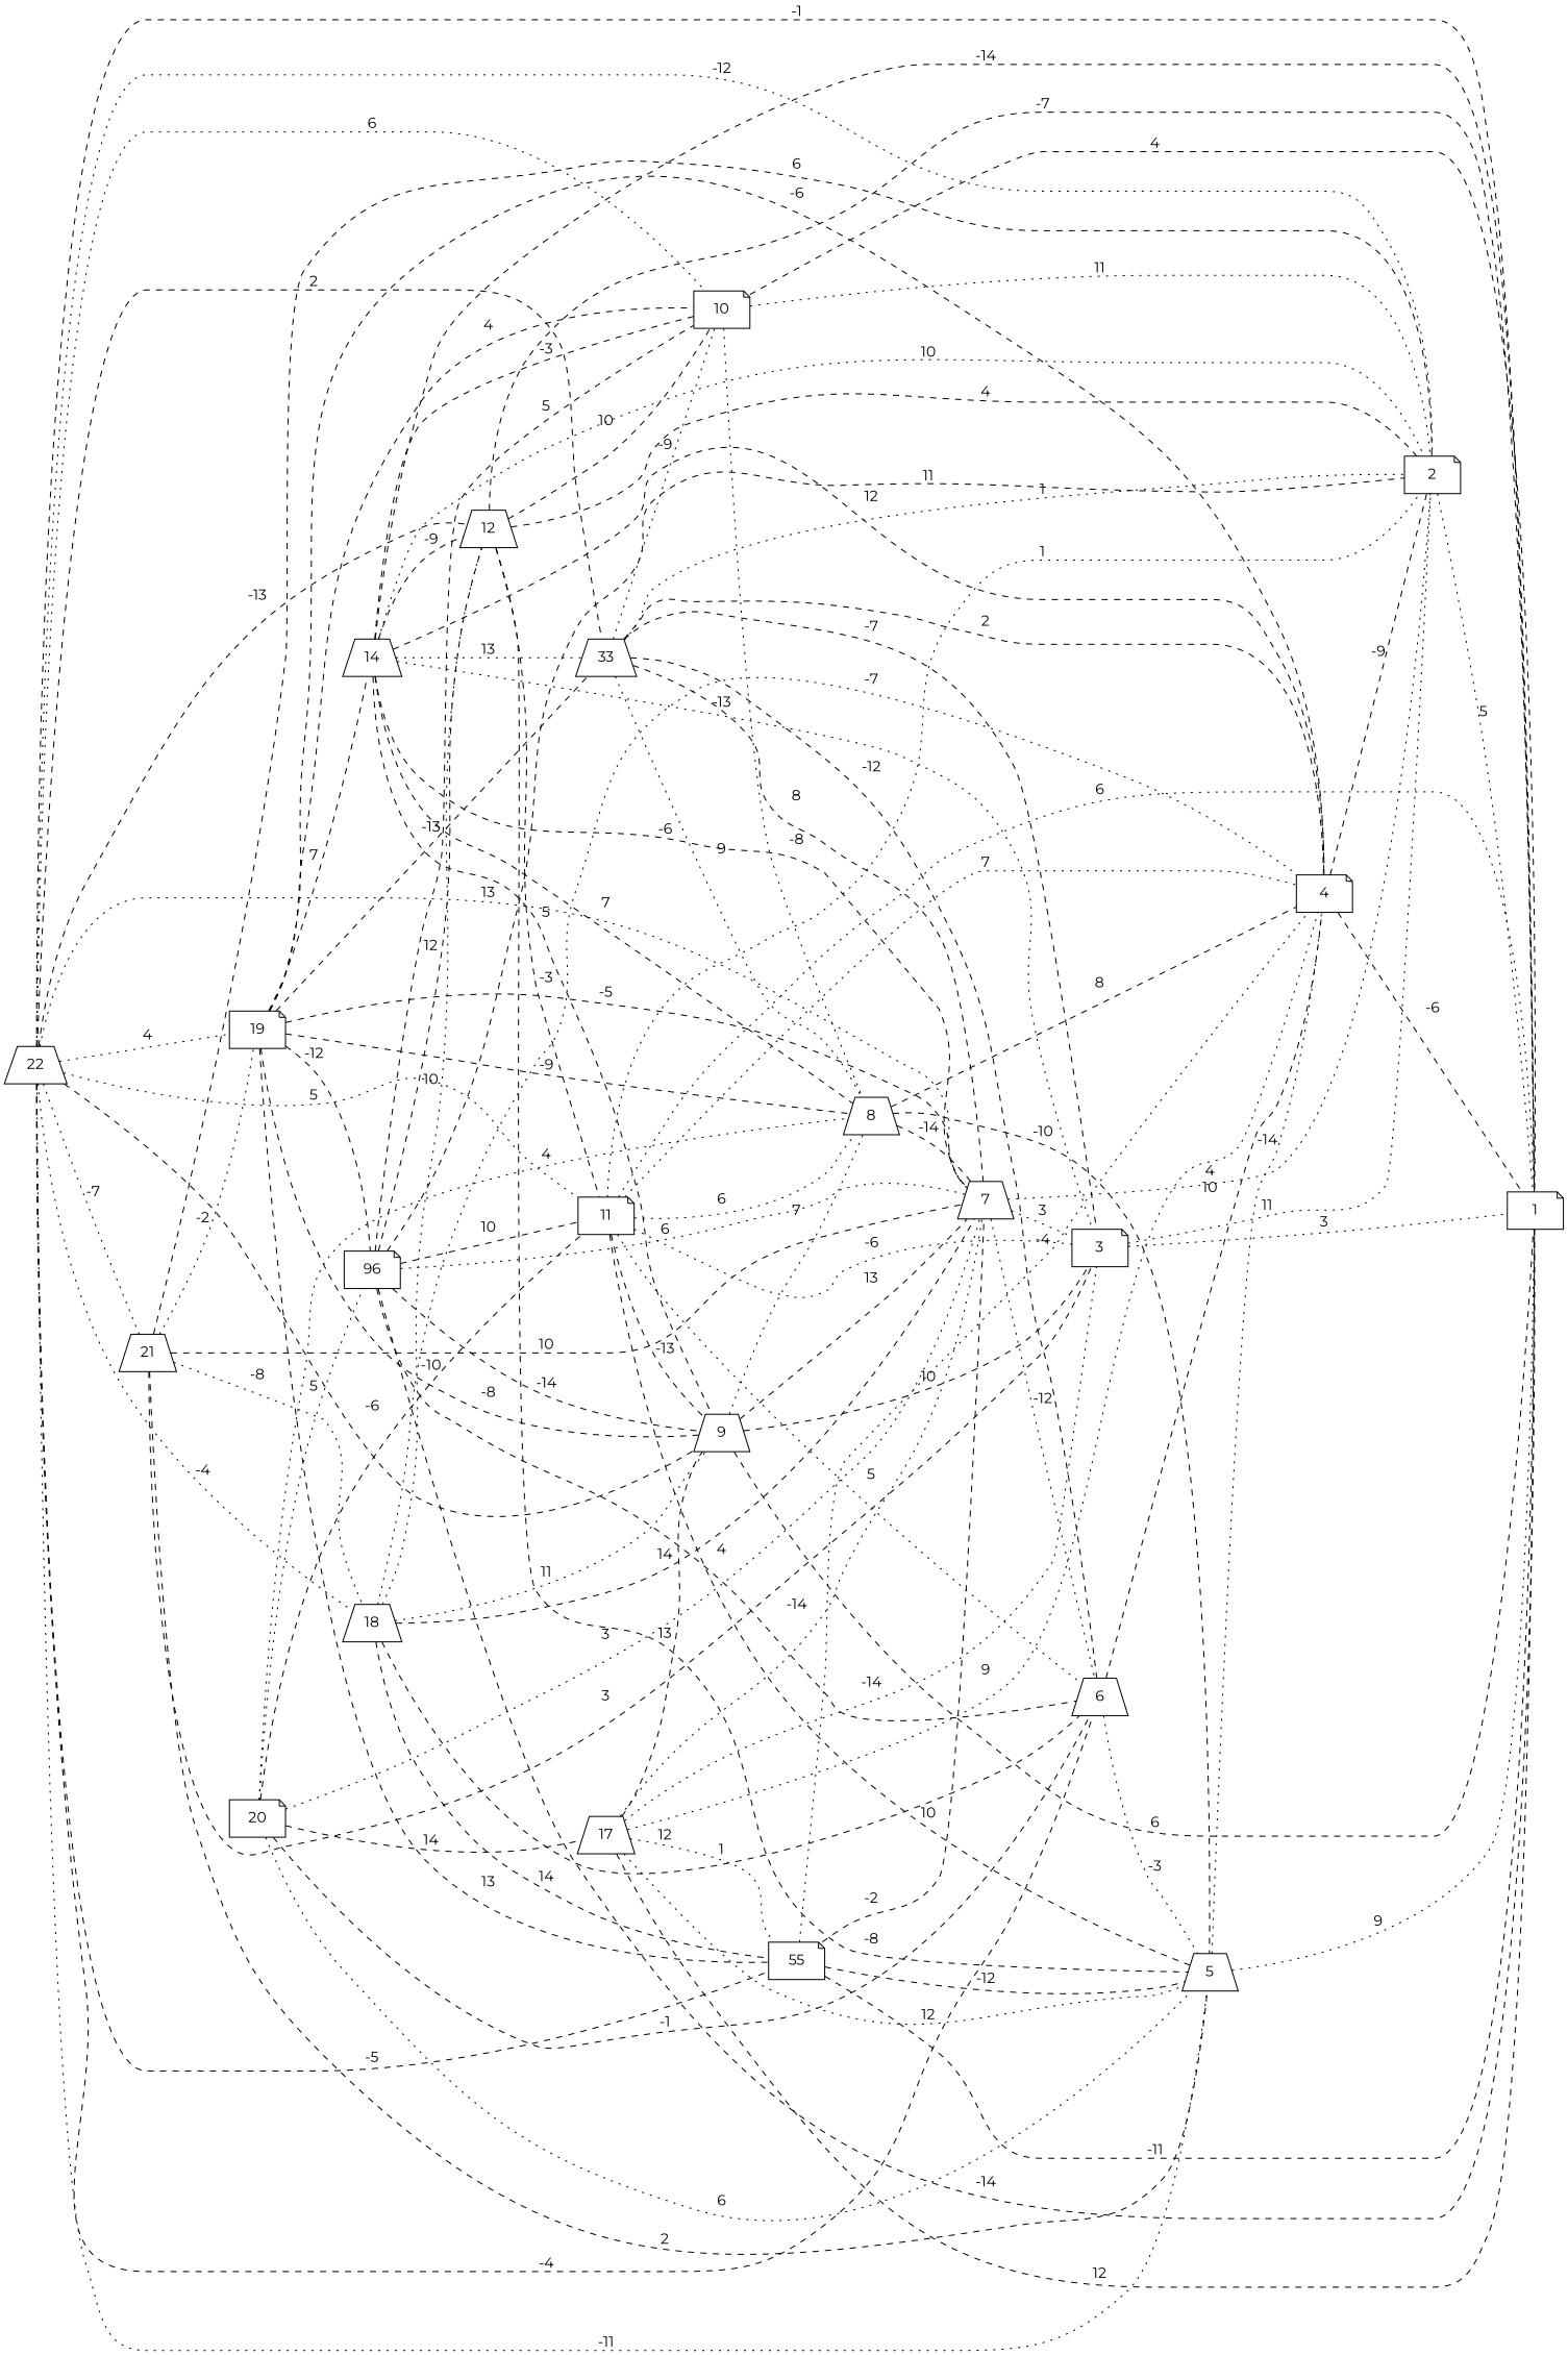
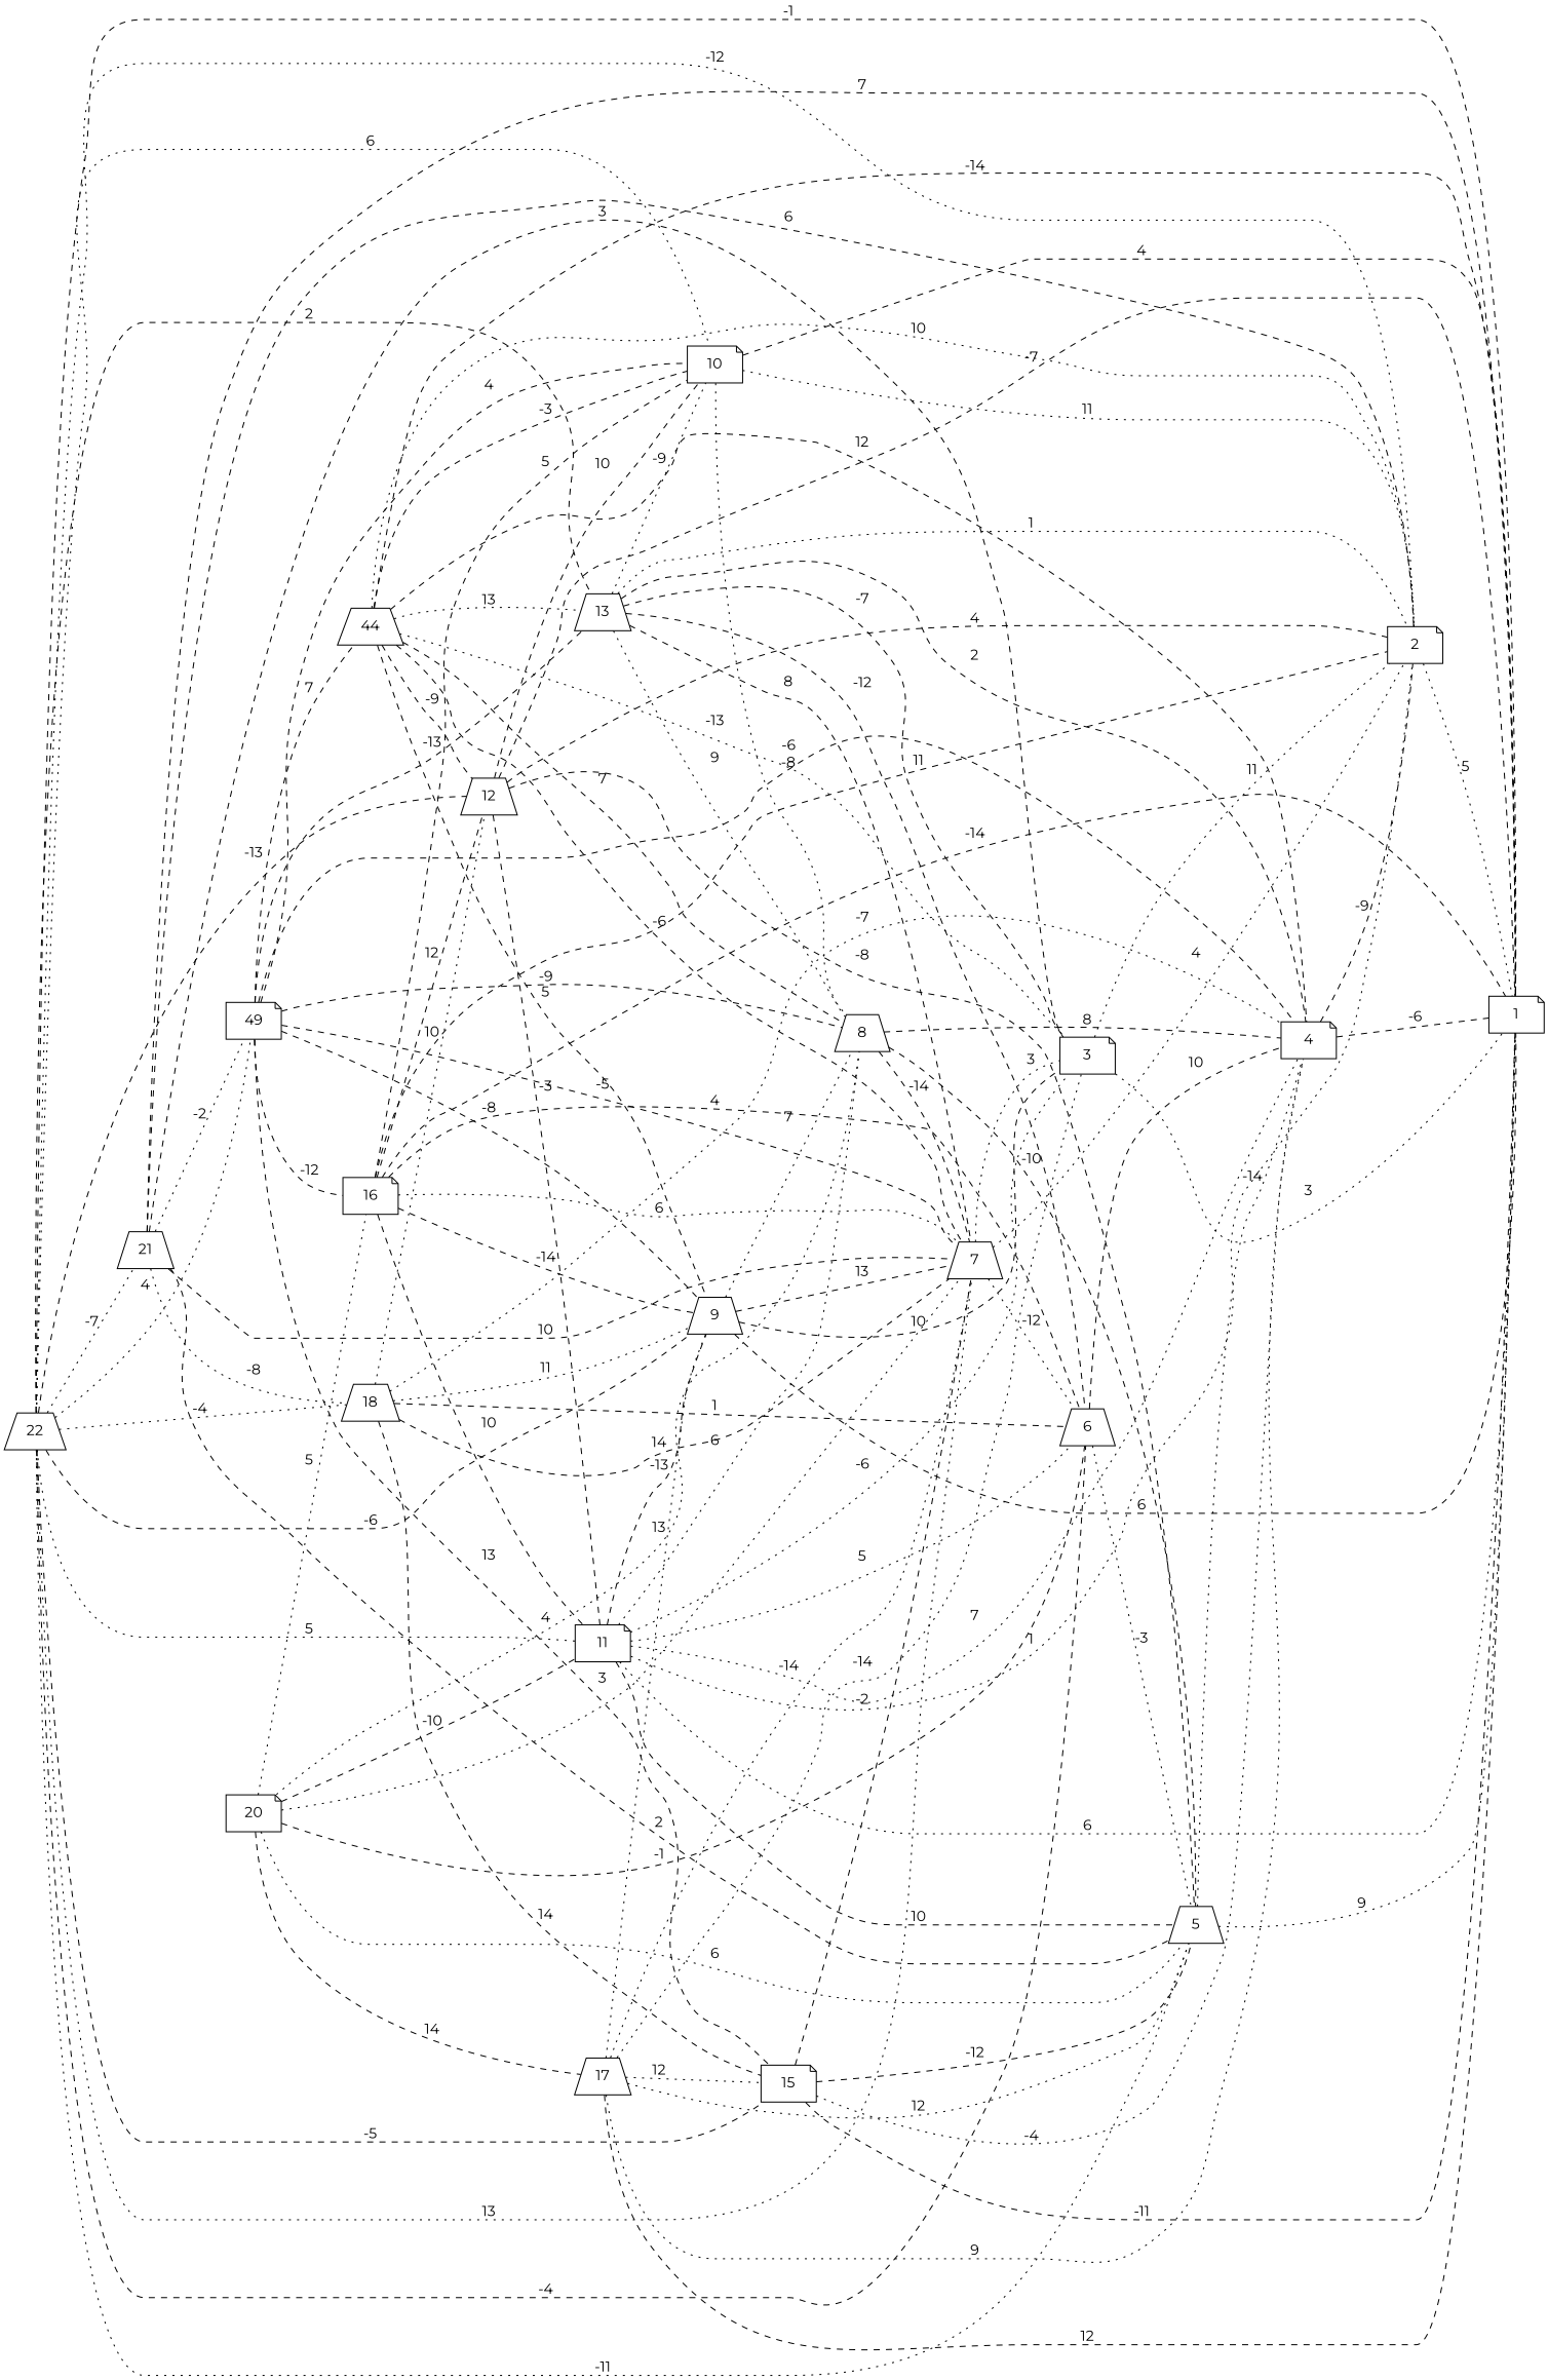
  graph {
    fontname=Montserrat
    rankdir=LR
    node [fontname=Montserrat shape=trapezium]
    edge [fontname=Montserrat style=dashed]
    1 [shape=note]
    22
    2 [shape=note]
    5
    6
    7
    9
    10 [shape=note]
    11 [shape=note]
    12
-   13 [label=33]
-   15 [shape=note label=55]
+   13
+   15 [shape=note]
    18
-   19 [shape=note]
+   19 [shape=note label=49]
    21
    4 [shape=note]
    3 [shape=note]
    8
-   16 [shape=note label=96]
-   14
+   16 [shape=note]
+   14 [label=44]
    20 [shape=note]
    17
    22 -- 1 [label=-1]
    22 -- 2 [label=-12 style=dotted]
    22 -- 5 [label=-11 style=dotted]
    22 -- 6 [label=-4]
    22 -- 7 [label=13 style=dotted]
    22 -- 9 [label=-6]
    22 -- 10 [label=6 style=dotted]
    22 -- 11 [label=5 style=dotted]
    22 -- 12 [label=-13]
    22 -- 13 [label=2]
    22 -- 15 [label=-5]
    22 -- 18 [label=-4 style=dotted]
    22 -- 19 [label=4 style=dotted]
    22 -- 21 [label=-7 style=dotted]
    2 -- 1 [label=5 style=dotted]
    5 -- 1 [label=9 style=dotted]
    5 -- 4 [label=-14 style=dotted]
    6 -- 5 [label=-3 style=dotted]
    6 -- 4 [label=10]
    7 -- 2 [label=4 style=dotted]
    7 -- 6 [label=-12 style=dotted]
    7 -- 3 [label=3 style=dotted]
    9 -- 1 [label=6]
    9 -- 7 [label=13]
    9 -- 3 [label=10]
    9 -- 8 [label=7 style=dotted]
    10 -- 1 [label=4]
    10 -- 2 [label=11 style=dotted]
    10 -- 8 [label=-8 style=dotted]
    11 -- 1 [label=6 style=dotted]
    11 -- 2 [label=1 style=dotted]
    11 -- 5 [label=10]
    11 -- 6 [label=5 style=dotted]
    11 -- 9 [label=-13]
    11 -- 4 [label=7 style=dotted]
    11 -- 3 [label=-6 style=dotted]
    11 -- 8 [label=6 style=dotted]
    12 -- 1 [label=-7]
    12 -- 2 [label=4]
    12 -- 5 [label=-8]
    12 -- 10 [label=10]
    12 -- 11 [label=-3]
    13 -- 2 [label=1 style=dotted]
    13 -- 6 [label=-12]
    13 -- 7 [label=8]
    13 -- 10 [label=-9 style=dotted]
    13 -- 4 [label=2]
    13 -- 3 [label=-7]
    13 -- 8 [label=9 style=dotted]
    15 -- 1 [label=-11]
    15 -- 5 [label=-12]
    15 -- 7 [label=-2]
    15 -- 4 [label=-4 style=dotted]
    18 -- 6 [label=1]
    18 -- 7 [label=14]
    18 -- 9 [label=11 style=dotted]
    18 -- 12 [label=10 style=dotted]
    18 -- 15 [label=14]
    18 -- 4 [label=-7 style=dotted]
    19 -- 7 [label=-5]
    19 -- 9 [label=-8]
    19 -- 10 [label=4]
    19 -- 13 [label=-13]
    19 -- 15 [label=13]
    19 -- 4 [label=-6]
    19 -- 8 [label=-9]
    19 -- 16 [label=-12]
    19 -- 14 [label=7]
+   21 -- 1 [label=7]
    21 -- 2 [label=6]
    21 -- 5 [label=2]
    21 -- 7 [label=10]
    21 -- 18 [label=-8 style=dotted]
    21 -- 19 [label=-2 style=dotted]
    21 -- 3 [label=3]
    4 -- 1 [label=-6]
    4 -- 2 [label=-9]
    3 -- 1 [label=3 style=dotted]
    3 -- 2 [label=11 style=dotted]
    8 -- 5 [label=-10]
    8 -- 7 [label=-14]
    8 -- 4 [label=8]
    16 -- 1 [label=-14]
    16 -- 2 [label=11]
    16 -- 6 [label=4]
    16 -- 7 [label=6 style=dotted]
    16 -- 9 [label=-14]
    16 -- 10 [label=5]
    16 -- 11 [label=10]
    16 -- 12 [label=12]
    14 -- 1 [label=-14]
    14 -- 2 [label=10 style=dotted]
    14 -- 7 [label=-6]
    14 -- 9 [label=5]
    14 -- 10 [label=-3]
    14 -- 12 [label=-9]
    14 -- 13 [label=13 style=dotted]
    14 -- 4 [label=12]
    14 -- 3 [label=-13 style=dotted]
    14 -- 8 [label=7]
    20 -- 5 [label=6 style=dotted]
    20 -- 6 [label=-1]
    20 -- 7 [label=3 style=dotted]
    20 -- 11 [label=-10]
    20 -- 8 [label=4 style=dotted]
    20 -- 16 [label=5 style=dotted]
    20 -- 17 [label=14]
    17 -- 1 [label=12]
    17 -- 5 [label=12 style=dotted]
    17 -- 7 [label=-14 style=dotted]
-   17 -- 9 [label=13]
+   17 -- 9 [label=13 style=dotted]
    17 -- 15 [label=12 style=dotted]
    17 -- 4 [label=9 style=dotted]
    17 -- 3 [label=-14 style=dotted]
  }
